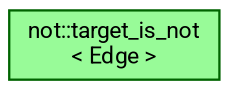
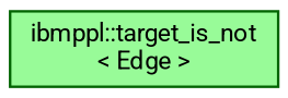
  digraph {
    rankdir=LR
    fontname=Roboto
-   n1 [color=darkgreen fillcolor=palegreen fontname=Roboto fontsize=10 height=0.2 label="not::target_is_not\l\< Edge \>" shape=record style=filled width=0.4]
+   n1 [color=darkgreen fillcolor=palegreen fontname=Roboto fontsize=10 height=0.2 label="ibmppl::target_is_not\l\< Edge \>" shape=record style=filled width=0.4]
  }
